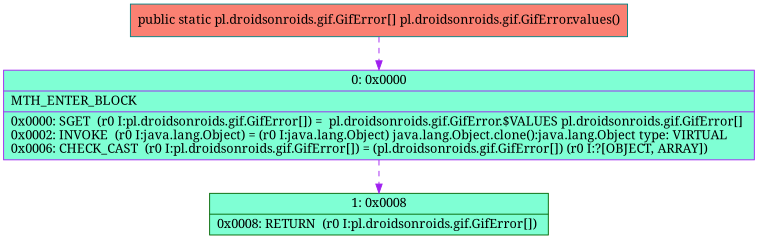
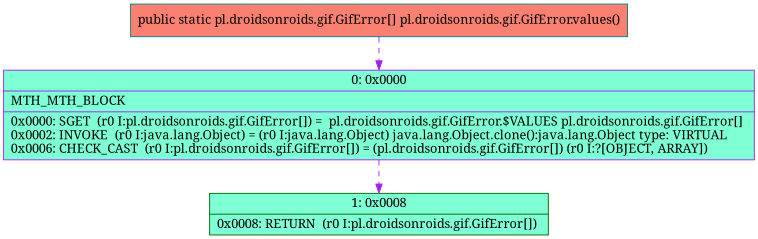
  digraph {
    fontname="Noto Serif"
    node [shape=record style=filled fillcolor=aquamarine fontname="Noto Serif"]
    edge [color=purple style=dashed fontname="Noto Serif"]
-   n1 [label="{0\:\ 0x0000|MTH_ENTER_BLOCK\l|0x0000: SGET  (r0 I:pl.droidsonroids.gif.GifError[]) =  pl.droidsonroids.gif.GifError.$VALUES pl.droidsonroids.gif.GifError[] \l0x0002: INVOKE  (r0 I:java.lang.Object) = (r0 I:java.lang.Object) java.lang.Object.clone():java.lang.Object type: VIRTUAL \l0x0006: CHECK_CAST  (r0 I:pl.droidsonroids.gif.GifError[]) = (pl.droidsonroids.gif.GifError[]) (r0 I:?[OBJECT, ARRAY]) \l}" color=purple]
+   n1 [label="{0\:\ 0x0000|MTH_MTH_BLOCK\l|0x0000: SGET  (r0 I:pl.droidsonroids.gif.GifError[]) =  pl.droidsonroids.gif.GifError.$VALUES pl.droidsonroids.gif.GifError[] \l0x0002: INVOKE  (r0 I:java.lang.Object) = (r0 I:java.lang.Object) java.lang.Object.clone():java.lang.Object type: VIRTUAL \l0x0006: CHECK_CAST  (r0 I:pl.droidsonroids.gif.GifError[]) = (pl.droidsonroids.gif.GifError[]) (r0 I:?[OBJECT, ARRAY]) \l}" color=purple]
    n2 [label="{1\:\ 0x0008|0x0008: RETURN  (r0 I:pl.droidsonroids.gif.GifError[]) \l}" color=darkgreen]
    n3 [label="{public static pl.droidsonroids.gif.GifError[] pl.droidsonroids.gif.GifError.values() }" fillcolor=salmon color=teal]
    n1 -> n2
    n3 -> n1
  }
